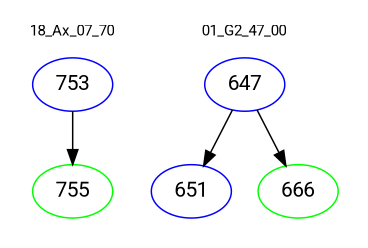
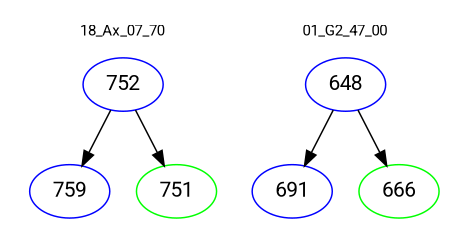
  digraph {
    fontname=Roboto
    node [color=blue fontname=Roboto]
    edge [color=black fontname=Roboto]
-   n1 [label=753]
-   n3 [color=green label=755]
-   n4 [label=647]
-   n5 [label=651]
+   n1 [label=752]
+   n2 [label=759]
+   n3 [color=green label=751]
+   n4 [label=648]
+   n5 [label=691]
    n6 [color=green label=666]
    subgraph cluster_1 {
      color=white
      fontsize=10
      label="18_Ax_07_70"
      n1
+     n2
      n3
    }
    subgraph cluster_2 {
      color=white
      fontsize=10
      label="01_G2_47_00"
      n4
      n5
      n6
    }
+   n1 -> n2
    n1 -> n3
    n4 -> n5
    n4 -> n6
  }
